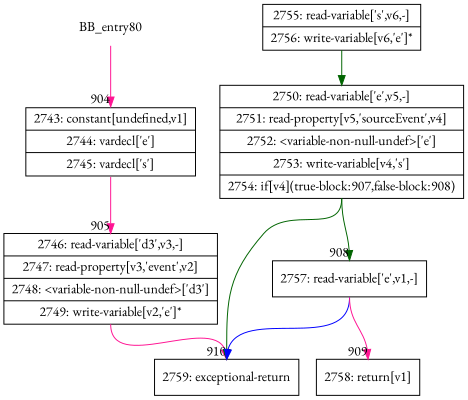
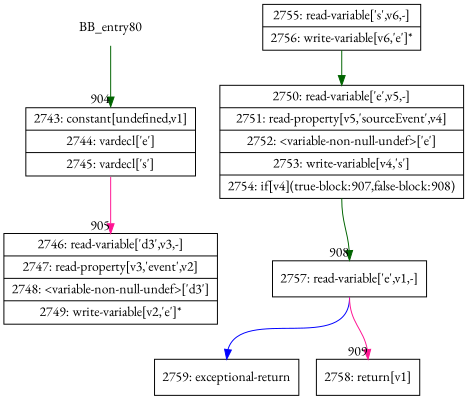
  digraph {
    fontname="EB Garamond"
    rankdir=TD
    node [fontname="EB Garamond" shape=record]
    edge [color=deeppink fontname="EB Garamond" headport=n tailport=s]
    n1 [label=BB_entry80 shape=none]
    n2 [label="{2743: constant[undefined,v1]|2744: vardecl['e']|2745: vardecl['s']}"]
    n3 [label="{2746: read-variable['d3',v3,-]|2747: read-property[v3,'event',v2]|2748: \<variable-non-null-undef\>['d3']|2749: write-variable[v2,'e']*}"]
    n4 [label="{2759: exceptional-return}"]
    n5 [label="{2750: read-variable['e',v5,-]|2751: read-property[v5,'sourceEvent',v4]|2752: \<variable-non-null-undef\>['e']|2753: write-variable[v4,'s']|2754: if[v4](true-block:907,false-block:908)}"]
    n6 [label="{2757: read-variable['e',v1,-]}"]
    n7 [label="{2755: read-variable['s',v6,-]|2756: write-variable[v6,'e']*}"]
    n8 [label="{2758: return[v1]}"]
-   n1 -> n2 [headlabel="    904"]
+   n1 -> n2 [color=darkgreen headlabel="    904"]
    n2 -> n3 [headlabel="      905"]
-   n3 -> n4 [headlabel="      910"]
-   n5 -> n4 [color=darkgreen]
    n5 -> n6 [color=darkgreen headlabel="      908"]
    n6 -> n4 [color=blue]
    n6 -> n8 [headlabel="      909"]
    n7 -> n5 [color=darkgreen]
  }
